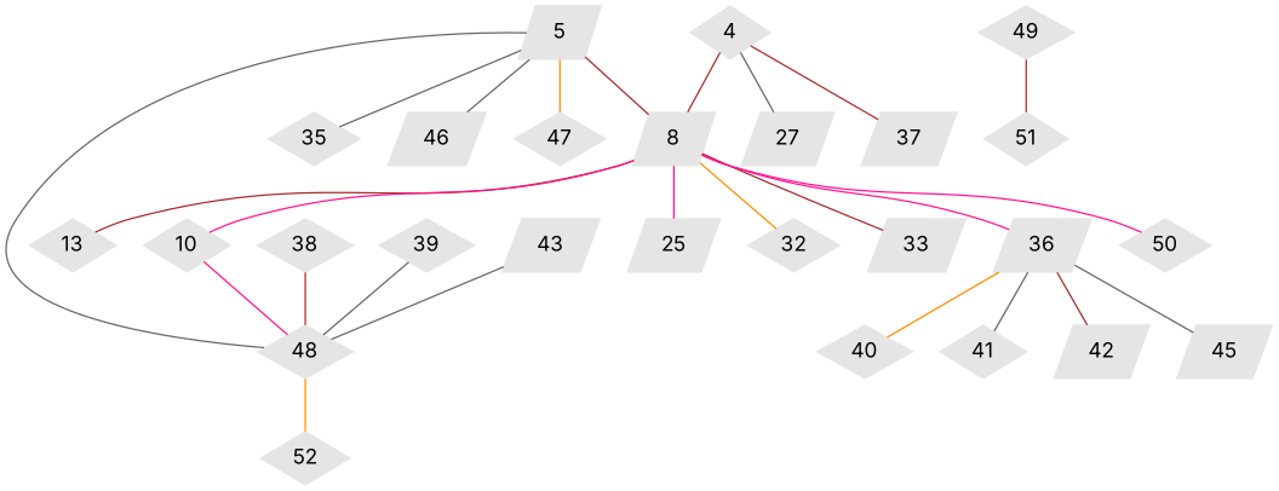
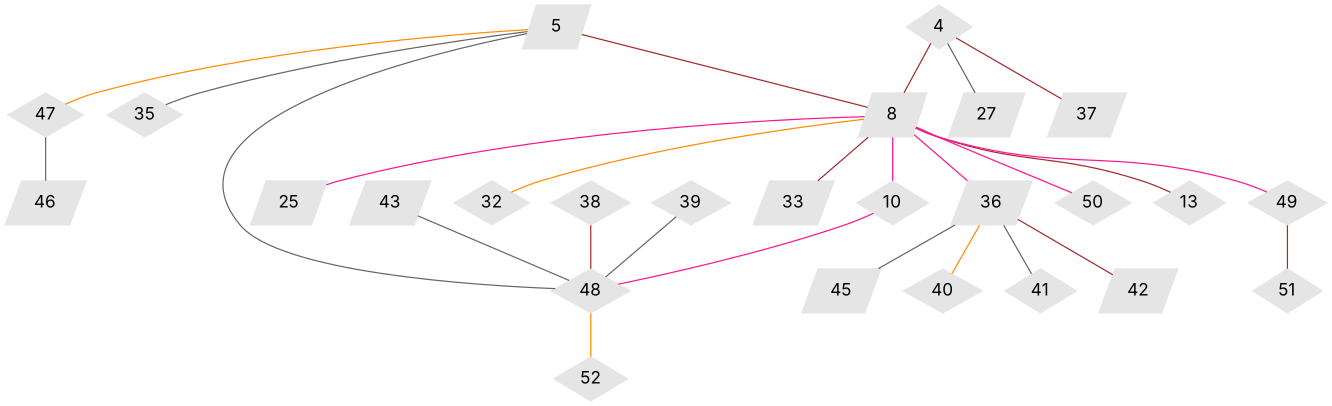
  graph {
    fontname=Inter
    node [color=gray90 fontname=Inter shape=diamond style=filled]
    edge [color=brown fontname=Inter]
    8 [shape=parallelogram super="+3"]
    13
    10
    25 [shape=parallelogram]
    32
    33 [shape=parallelogram super="+19+22"]
    36 [shape=parallelogram super="+31"]
    49 [super="+26+28+44"]
    50 [super="+7"]
    4
    27 [shape=parallelogram]
    37 [shape=parallelogram]
    5 [shape=parallelogram]
    35
    46 [shape=parallelogram super="+34"]
    47
    48 [super="+16+11+15+20+24+29+30"]
    52
    40
    41
    42 [shape=parallelogram]
    45 [shape=parallelogram]
    51
    38
    39
    43 [shape=parallelogram]
    8 -- 13
    8 -- 10 [color=deeppink weight=3]
    8 -- 25 [color=deeppink]
    8 -- 32 [color=darkorange]
    8 -- 33
    8 -- 36 [color=deeppink weight=2]
+   8 -- 49 [color=deeppink]
    8 -- 50 [color=deeppink]
    10 -- 48 [color=deeppink]
    36 -- 40 [color=darkorange]
    36 -- 41 [color=gray40]
    36 -- 42
    36 -- 45 [color=gray40]
    49 -- 51
    4 -- 8 [weight=2]
    4 -- 27 [color=gray40]
    4 -- 37
    5 -- 8 [weight=3]
    5 -- 35 [color=gray40]
-   5 -- 46 [color=gray40]
+   47 -- 46 [color=gray40]
    5 -- 47 [color=darkorange]
    5 -- 48 [color=gray40]
    48 -- 52 [color=darkorange]
    38 -- 48
    39 -- 48 [color=gray40]
    43 -- 48 [color=gray40]
  }
